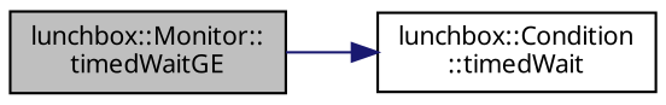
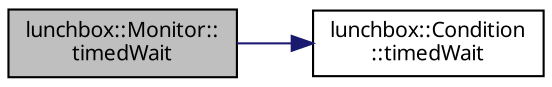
  digraph {
    rankdir=LR
    node [color=black fontname=Sans fontsize=10 shape=record style=filled]
-   n1 [fillcolor=grey75 fontcolor=black height=0.2 label="lunchbox::Monitor::\ltimedWaitGE" width=0.4]
+   n1 [fillcolor=grey75 fontcolor=black height=0.2 label="lunchbox::Monitor::\ltimedWait" width=0.4]
    n2 [fillcolor=white height=0.2 label="lunchbox::Condition\l::timedWait" width=0.4]
    n1 -> n2 [color=midnightblue fontname=Sans fontsize=10 labelfontname=Sans labelfontsize=10 style=solid]
  }
